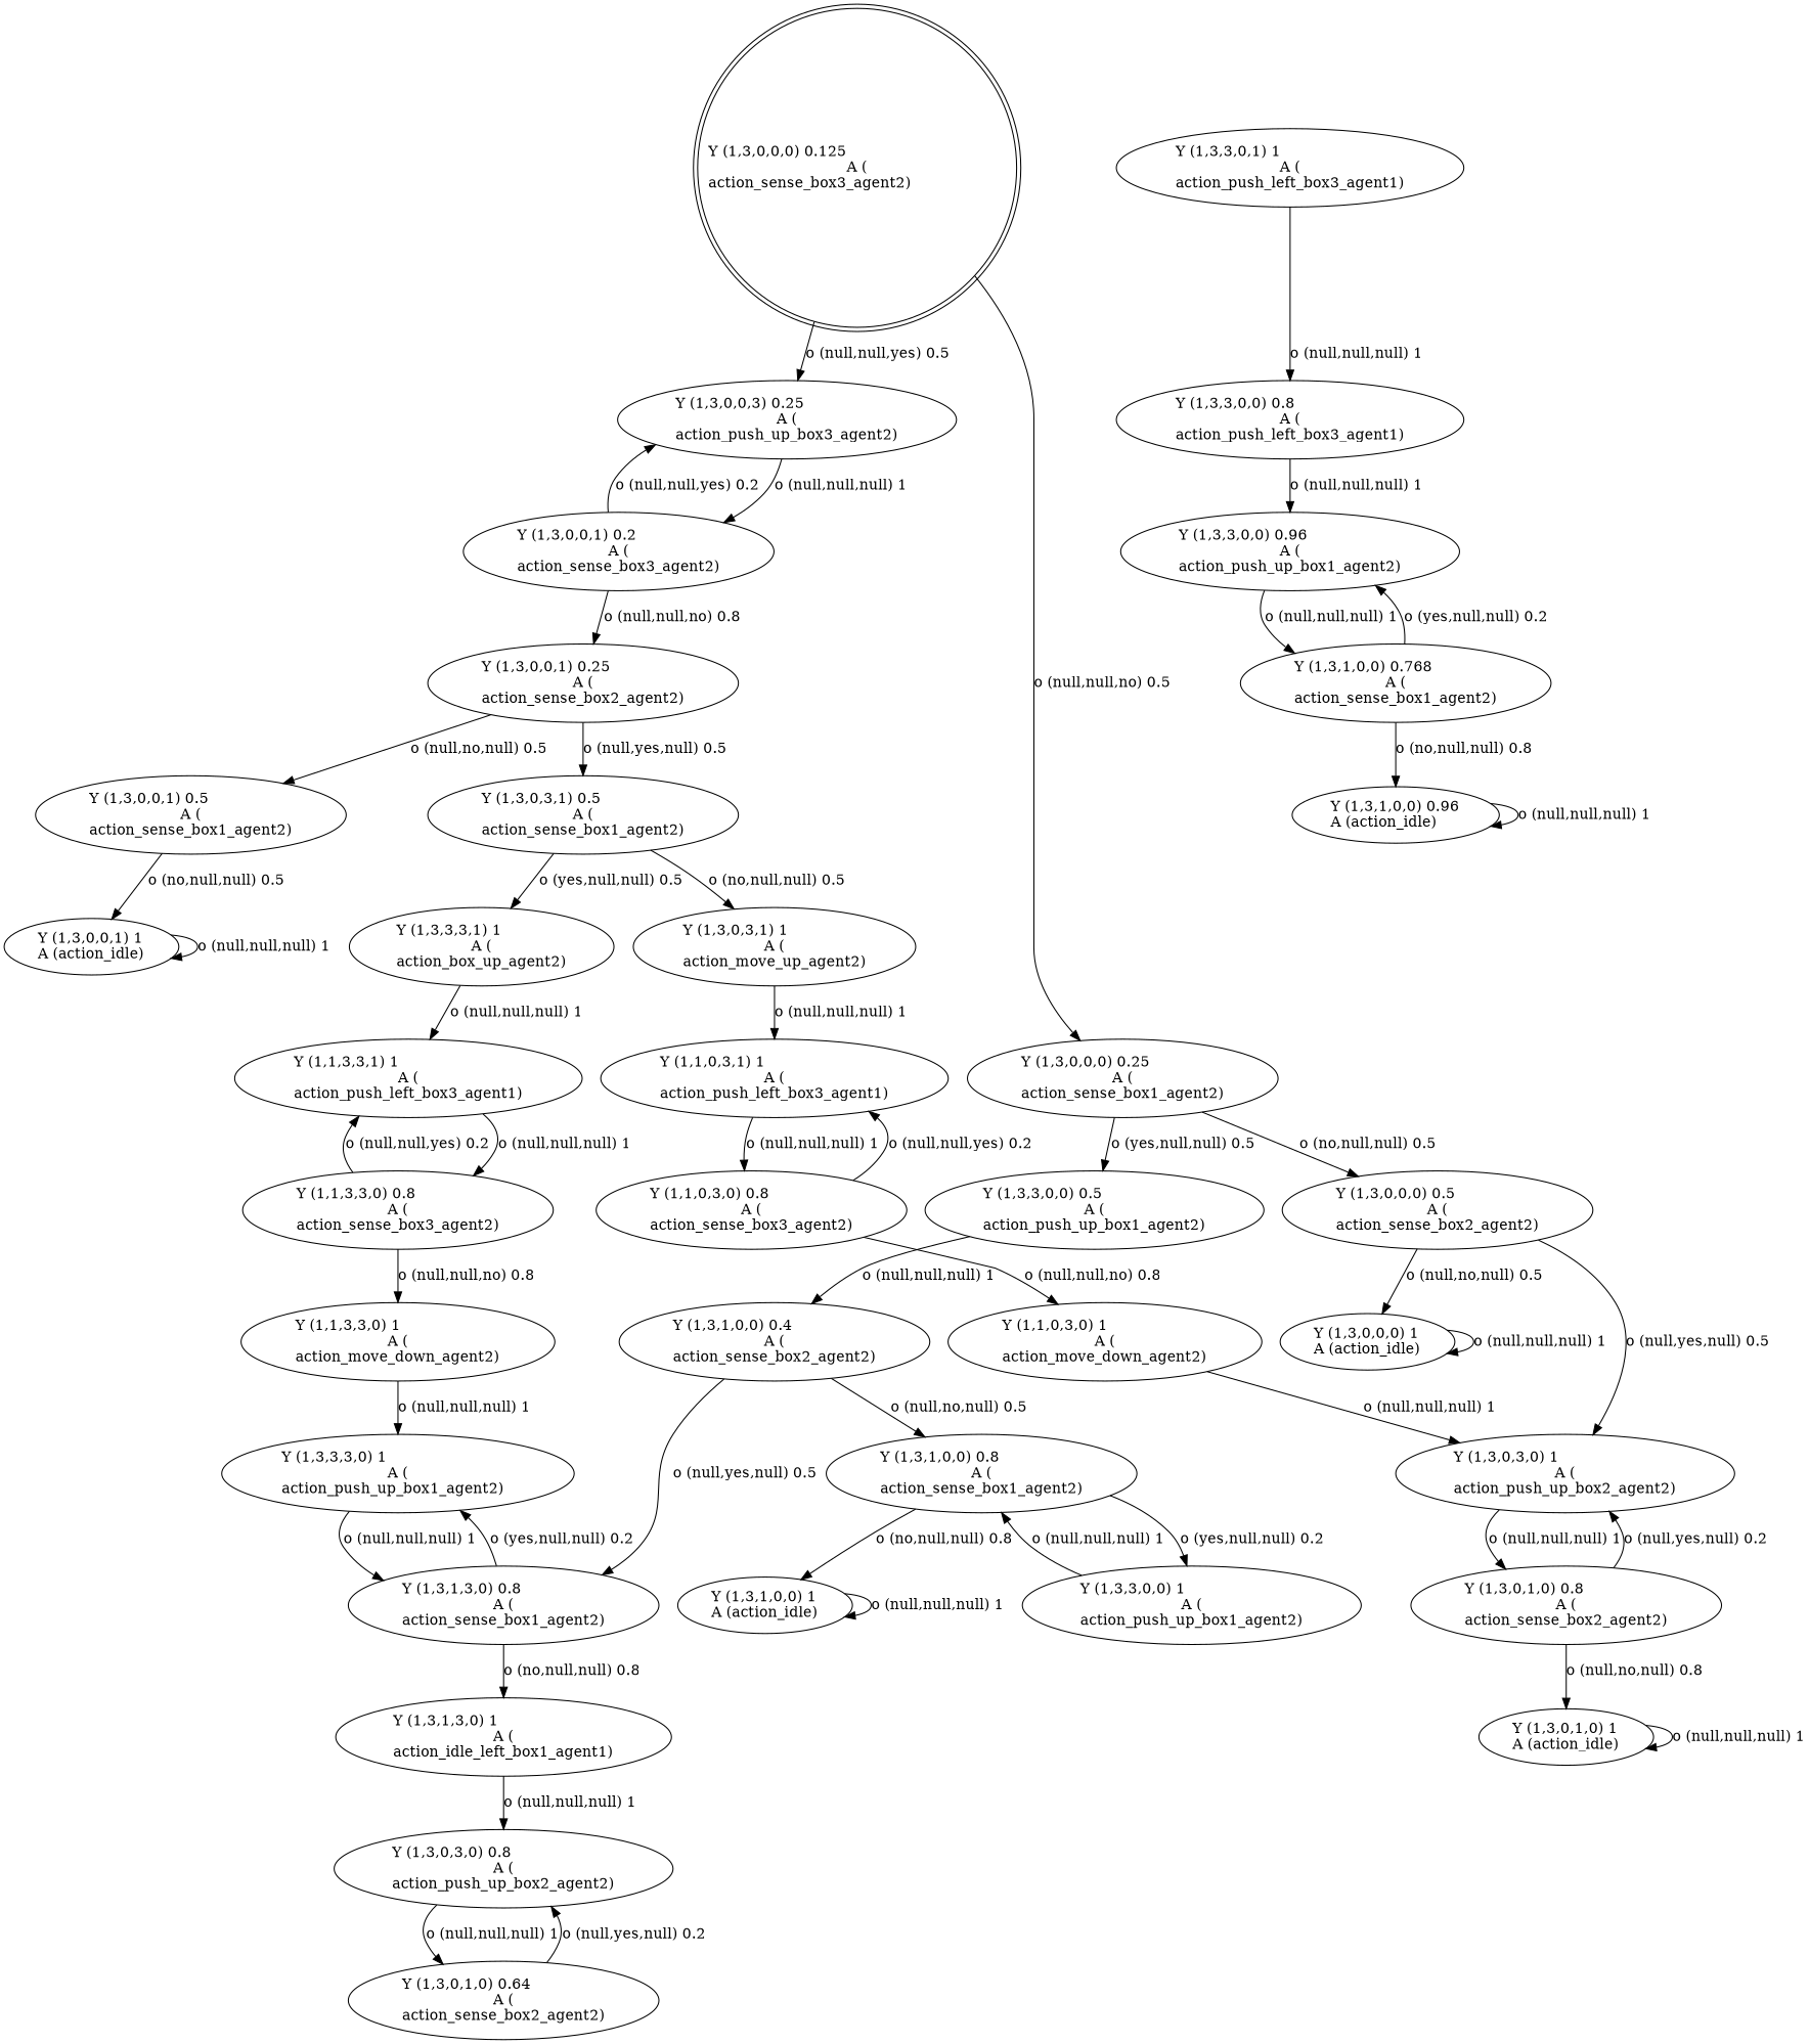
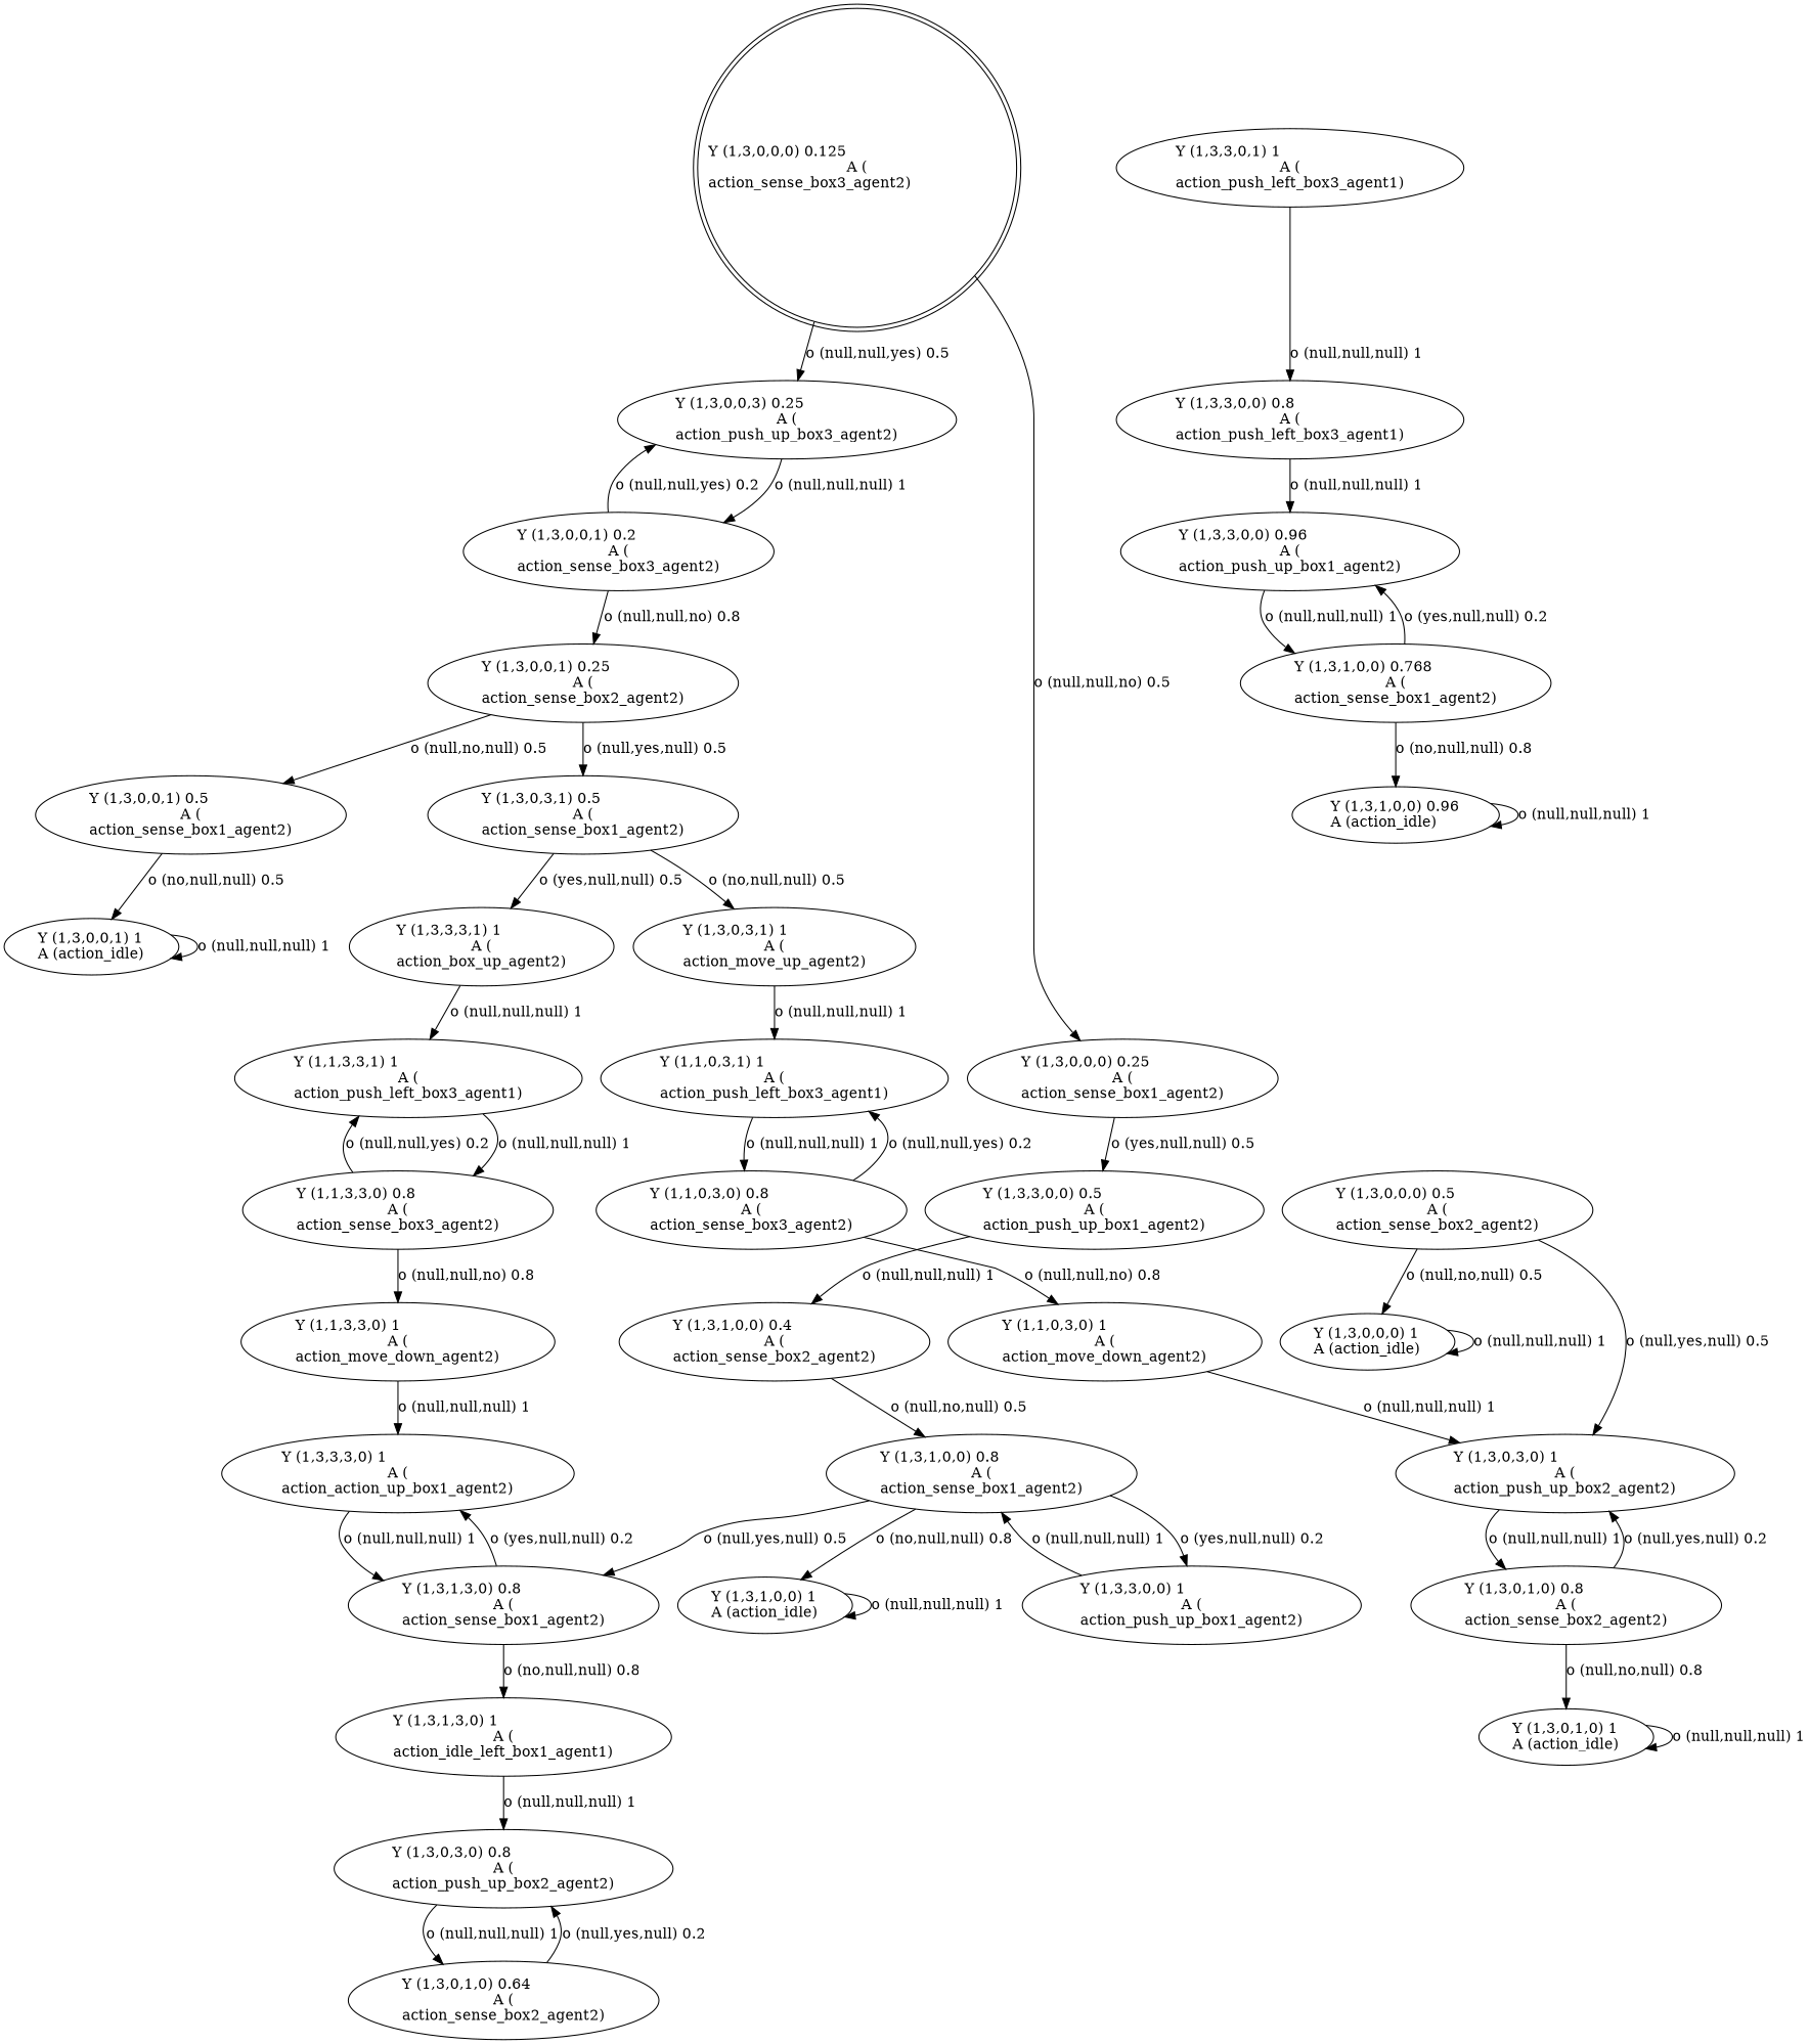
  digraph {
    n1 [label="Y (1,3,0,0,0) 0.125\lA (\naction_sense_box3_agent2)\l" labeljust=l shape=doublecircle]
    n2 [label="Y (1,3,0,0,3) 0.25\lA (\naction_push_up_box3_agent2)\l"]
    n3 [label="Y (1,3,0,0,0) 0.25\lA (\naction_sense_box1_agent2)\l"]
    n4 [label="Y (1,3,0,0,1) 0.2\lA (\naction_sense_box3_agent2)\l"]
    n5 [label="Y (1,3,3,0,0) 0.5\lA (\naction_push_up_box1_agent2)\l"]
    n6 [label="Y (1,3,0,0,0) 0.5\lA (\naction_sense_box2_agent2)\l"]
    n7 [label="Y (1,3,1,3,0) 0.8\lA (\naction_sense_box1_agent2)\l"]
-   n8 [label="Y (1,3,3,3,0) 1\lA (\naction_push_up_box1_agent2)\l"]
+   n8 [label="Y (1,3,3,3,0) 1\lA (\naction_action_up_box1_agent2)\l"]
    n9 [label="Y (1,3,1,3,0) 1\lA (\naction_idle_left_box1_agent1)\l"]
    n10 [label="Y (1,3,0,3,0) 0.8\lA (\naction_push_up_box2_agent2)\l"]
    n11 [label="Y (1,3,0,1,0) 0.64\lA (\naction_sense_box2_agent2)\l"]
    n12 [label="Y (1,1,0,3,0) 0.8\lA (\naction_sense_box3_agent2)\l"]
    n13 [label="Y (1,1,0,3,1) 1\lA (\naction_push_left_box3_agent1)\l"]
    n14 [label="Y (1,1,0,3,0) 1\lA (\naction_move_down_agent2)\l"]
    n15 [label="Y (1,3,0,3,0) 1\lA (\naction_push_up_box2_agent2)\l"]
    n16 [label="Y (1,1,3,3,0) 1\lA (\naction_move_down_agent2)\l"]
    n17 [label="Y (1,3,0,3,1) 0.5\lA (\naction_sense_box1_agent2)\l"]
    n18 [label="Y (1,3,3,3,1) 1\lA (\naction_box_up_agent2)\l"]
    n19 [label="Y (1,3,0,3,1) 1\lA (\naction_move_up_agent2)\l"]
    n20 [label="Y (1,1,3,3,1) 1\lA (\naction_push_left_box3_agent1)\l"]
    n21 [label="Y (1,3,0,0,1) 0.5\lA (\naction_sense_box1_agent2)\l"]
    n22 [label="Y (1,3,0,0,1) 1\lA (action_idle)\l"]
    n23 [label="Y (1,3,3,0,1) 1\lA (\naction_push_left_box3_agent1)\l"]
    n24 [label="Y (1,3,3,0,0) 0.8\lA (\naction_push_left_box3_agent1)\l"]
    n25 [label="Y (1,3,0,1,0) 0.8\lA (\naction_sense_box2_agent2)\l"]
    n26 [label="Y (1,3,0,1,0) 1\lA (action_idle)\l"]
    n27 [label="Y (1,3,3,0,0) 0.96\lA (\naction_push_up_box1_agent2)\l"]
    n28 [label="Y (1,3,1,0,0) 0.768\lA (\naction_sense_box1_agent2)\l"]
    n29 [label="Y (1,3,1,0,0) 0.96\lA (action_idle)\l"]
    n30 [label="Y (1,3,1,0,0) 0.4\lA (\naction_sense_box2_agent2)\l"]
    n31 [label="Y (1,3,1,0,0) 0.8\lA (\naction_sense_box1_agent2)\l"]
    n32 [label="Y (1,3,0,0,0) 1\lA (action_idle)\l"]
    n33 [label="Y (1,3,3,0,0) 1\lA (\naction_push_up_box1_agent2)\l"]
    n34 [label="Y (1,3,1,0,0) 1\lA (action_idle)\l"]
    n35 [label="Y (1,3,0,0,1) 0.25\lA (\naction_sense_box2_agent2)\l"]
    n36 [label="Y (1,1,3,3,0) 0.8\lA (\naction_sense_box3_agent2)\l"]
    n1 -> n2 [label="o (null,null,yes) 0.5\l"]
    n1 -> n3 [label="o (null,null,no) 0.5\l"]
    n2 -> n4 [label="o (null,null,null) 1\l"]
    n3 -> n5 [label="o (yes,null,null) 0.5\l"]
-   n3 -> n6 [label="o (no,null,null) 0.5\l"]
    n4 -> n2 [label="o (null,null,yes) 0.2\l"]
    n4 -> n35 [label="o (null,null,no) 0.8\l"]
    n5 -> n30 [label="o (null,null,null) 1\l"]
    n6 -> n15 [label="o (null,yes,null) 0.5\l"]
    n6 -> n32 [label="o (null,no,null) 0.5\l"]
    n7 -> n8 [label="o (yes,null,null) 0.2\l"]
    n7 -> n9 [label="o (no,null,null) 0.8\l"]
    n8 -> n7 [label="o (null,null,null) 1\l"]
    n9 -> n10 [label="o (null,null,null) 1\l"]
    n10 -> n11 [label="o (null,null,null) 1\l"]
    n11 -> n10 [label="o (null,yes,null) 0.2\l"]
    n12 -> n13 [label="o (null,null,yes) 0.2\l"]
    n12 -> n14 [label="o (null,null,no) 0.8\l"]
    n13 -> n12 [label="o (null,null,null) 1\l"]
    n14 -> n15 [label="o (null,null,null) 1\l"]
    n15 -> n25 [label="o (null,null,null) 1\l"]
    n16 -> n8 [label="o (null,null,null) 1\l"]
    n17 -> n18 [label="o (yes,null,null) 0.5\l"]
    n17 -> n19 [label="o (no,null,null) 0.5\l"]
    n18 -> n20 [label="o (null,null,null) 1\l"]
    n19 -> n13 [label="o (null,null,null) 1\l"]
    n20 -> n36 [label="o (null,null,null) 1\l"]
    n21 -> n22 [label="o (no,null,null) 0.5\l"]
    n22 -> n22 [label="o (null,null,null) 1\l"]
    n23 -> n24 [label="o (null,null,null) 1\l"]
    n24 -> n27 [label="o (null,null,null) 1\l"]
    n25 -> n15 [label="o (null,yes,null) 0.2\l"]
    n25 -> n26 [label="o (null,no,null) 0.8\l"]
    n26 -> n26 [label="o (null,null,null) 1\l"]
    n27 -> n28 [label="o (null,null,null) 1\l"]
    n28 -> n27 [label="o (yes,null,null) 0.2\l"]
    n28 -> n29 [label="o (no,null,null) 0.8\l"]
    n29 -> n29 [label="o (null,null,null) 1\l"]
-   n30 -> n7 [label="o (null,yes,null) 0.5\l"]
+   n31 -> n7 [label="o (null,yes,null) 0.5\l"]
    n30 -> n31 [label="o (null,no,null) 0.5\l"]
    n31 -> n33 [label="o (yes,null,null) 0.2\l"]
    n31 -> n34 [label="o (no,null,null) 0.8\l"]
    n32 -> n32 [label="o (null,null,null) 1\l"]
    n33 -> n31 [label="o (null,null,null) 1\l"]
    n34 -> n34 [label="o (null,null,null) 1\l"]
    n35 -> n17 [label="o (null,yes,null) 0.5\l"]
    n35 -> n21 [label="o (null,no,null) 0.5\l"]
    n36 -> n16 [label="o (null,null,no) 0.8\l"]
    n36 -> n20 [label="o (null,null,yes) 0.2\l"]
  }
